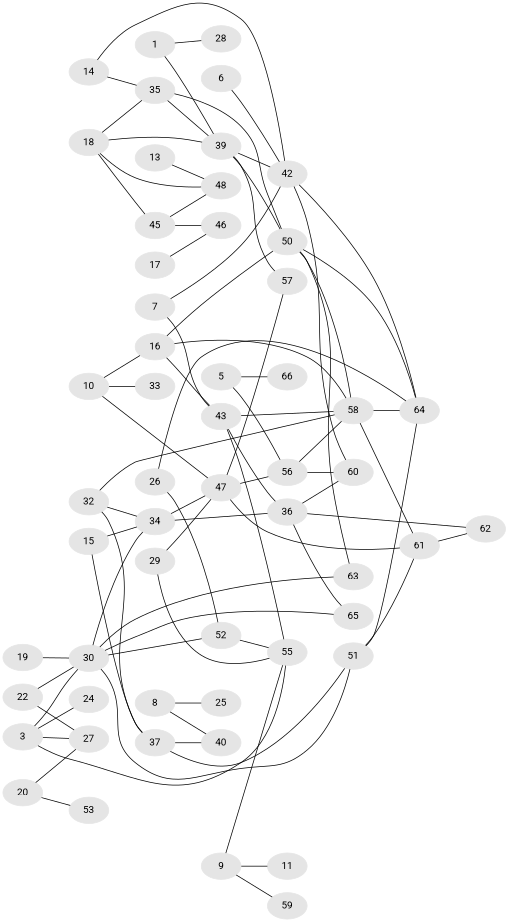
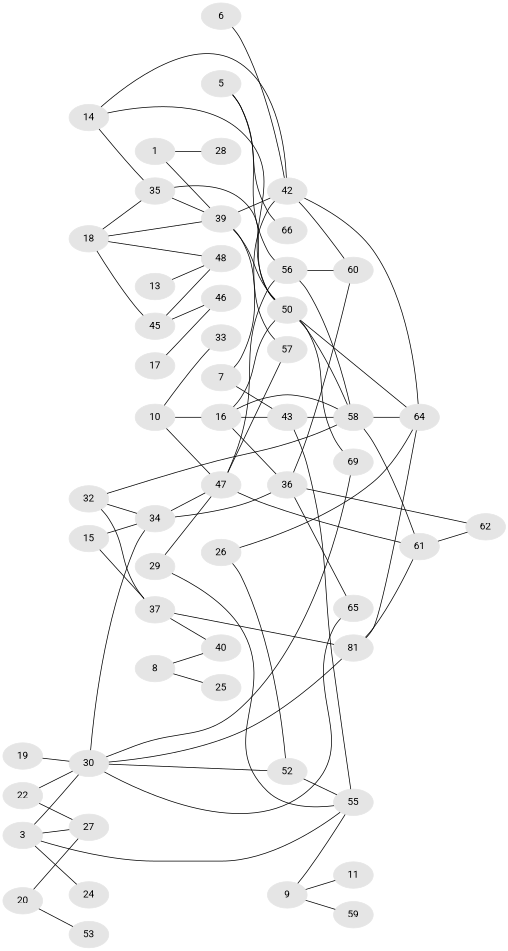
  graph {
    fontname=Roboto
    rankdir=LR
    node [color=gray90 fontname=Roboto style=filled]
    edge [fontname=Roboto weight=1.0]
    1
    28
    39
    42
    50
    57
    3
    24
    27
    30
    55
    34
    52
-   51
-   63
+   51 [label=81]
+   63 [label=69]
    65
    5
    56
    66
    58
    60
    6
    64
    7
    43
    8
    25
    40
    9
    11
    59
    14
    35
    n34 [label=10]
    16
    33
    47
    36
    61
    13
    48
    15
    37
    62
    17
    46
    18
    45
    19
    20
    53
    22
    26
    29
    32
    1 -- 28
    1 -- 39
    39 -- 42
    39 -- 50
    39 -- 57
    42 -- 60
    42 -- 64
    50 -- 63
    50 -- 58
    50 -- 64
    3 -- 24
    3 -- 27
    3 -- 30 [weight=2.0]
    3 -- 55
    30 -- 34
    30 -- 52
    30 -- 51 [weight=2.0]
    30 -- 63
    30 -- 65
    34 -- 47 [weight=2.0]
    34 -- 36
    52 -- 55
    51 -- 64 [weight=2.0]
    51 -- 61 [weight=2.0]
    5 -- 56
    5 -- 66
    56 -- 58
    56 -- 60
    58 -- 64 [weight=2.0]
    58 -- 61
    6 -- 42
    7 -- 42
    7 -- 43 [weight=2.0]
    43 -- 55 [weight=2.0]
    43 -- 58
    8 -- 25
    8 -- 40
    9 -- 55
    9 -- 11
    9 -- 59
    14 -- 42
+   14 -- 50
    14 -- 35
    35 -- 39
    35 -- 50
    n34 -- 16
    n34 -- 33
    n34 -- 47
    16 -- 50
    16 -- 58
    16 -- 43
-   43 -- 36
+   16 -- 36
    47 -- 57
    47 -- 56
    47 -- 61
    36 -- 65
    36 -- 60
    36 -- 62
    61 -- 62
    13 -- 48
    15 -- 34 [weight=2.0]
    15 -- 37
    37 -- 51
    37 -- 40
    17 -- 46
    18 -- 39
    18 -- 35
    18 -- 48
    18 -- 45
    45 -- 48
    45 -- 46
    19 -- 30
    20 -- 27
    20 -- 53
    22 -- 27
    22 -- 30
    26 -- 52
    26 -- 64
    29 -- 55
    29 -- 47
    32 -- 34
    32 -- 58
    32 -- 37
  }
